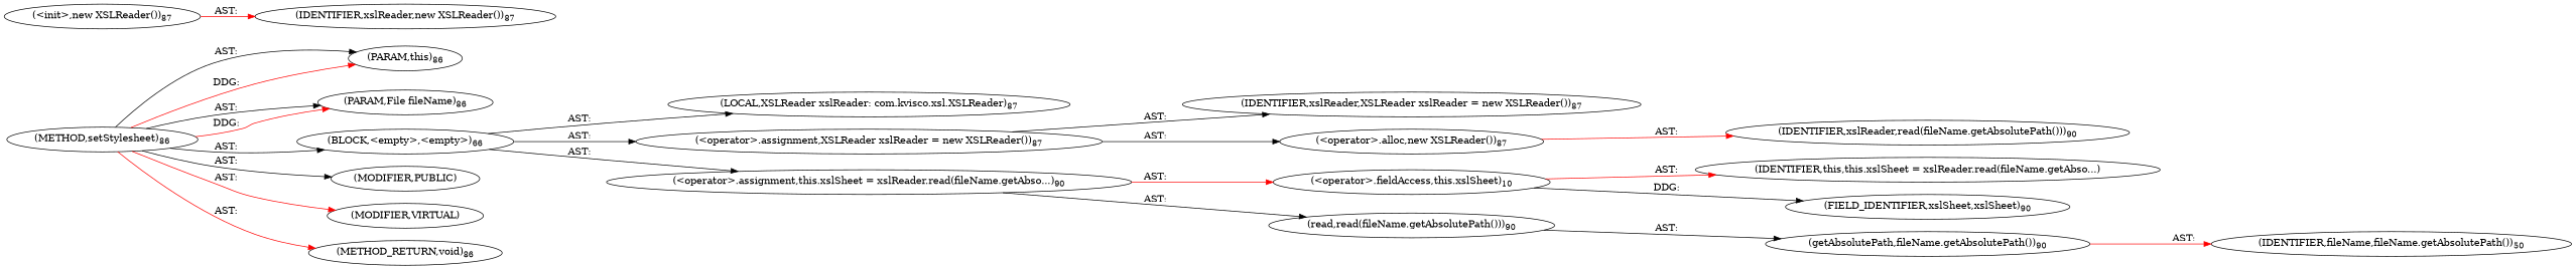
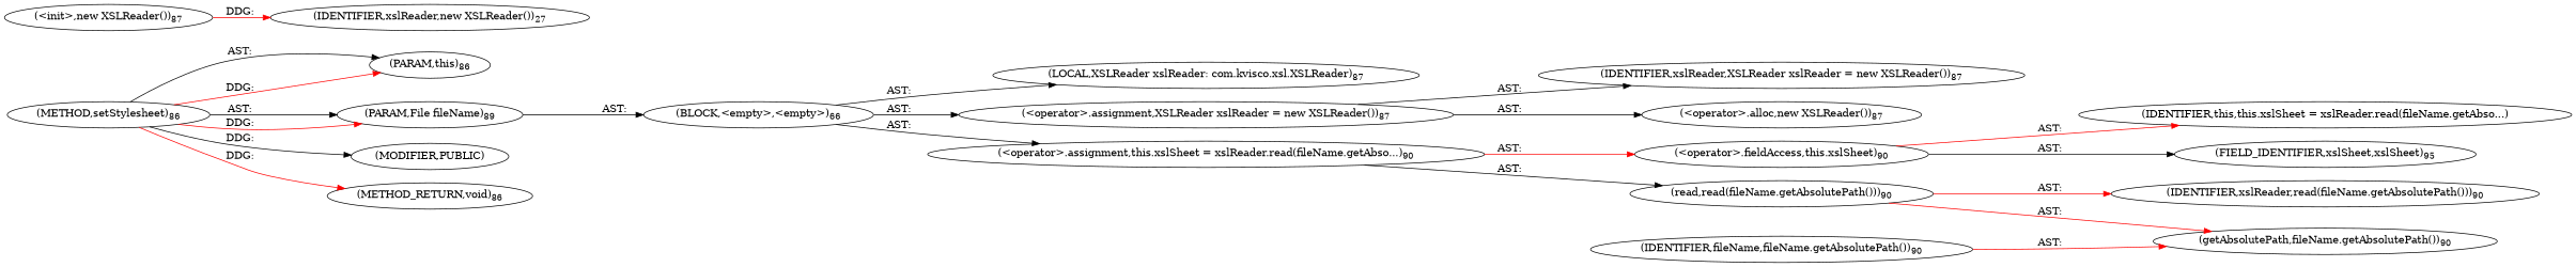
  digraph {
    rankdir=LR
    edge [color=black]
    n1 [label=<(METHOD,setStylesheet)<SUB>86</SUB>>]
    n2 [label=<(PARAM,this)<SUB>86</SUB>>]
-   n3 [label=<(PARAM,File fileName)<SUB>86</SUB>>]
+   n3 [label=<(PARAM,File fileName)<SUB>89</SUB>>]
    n4 [label=<(BLOCK,&lt;empty&gt;,&lt;empty&gt;)<SUB>66</SUB>>]
    n5 [label=<(MODIFIER,PUBLIC)>]
-   n6 [label=<(MODIFIER,VIRTUAL)>]
    n7 [label=<(METHOD_RETURN,void)<SUB>86</SUB>>]
    n8 [label=<(LOCAL,XSLReader xslReader: com.kvisco.xsl.XSLReader)<SUB>87</SUB>>]
    n9 [label=<(&lt;operator&gt;.assignment,XSLReader xslReader = new XSLReader())<SUB>87</SUB>>]
    n10 [label=<(&lt;operator&gt;.assignment,this.xslSheet = xslReader.read(fileName.getAbso...)<SUB>90</SUB>>]
    n11 [label=<(IDENTIFIER,xslReader,XSLReader xslReader = new XSLReader())<SUB>87</SUB>>]
    n12 [label=<(&lt;operator&gt;.alloc,new XSLReader())<SUB>87</SUB>>]
    n13 [label=<(&lt;init&gt;,new XSLReader())<SUB>87</SUB>>]
-   n14 [label=<(IDENTIFIER,xslReader,new XSLReader())<SUB>87</SUB>>]
-   n15 [label=<(&lt;operator&gt;.fieldAccess,this.xslSheet)<SUB>10</SUB>>]
+   n14 [label=<(IDENTIFIER,xslReader,new XSLReader())<SUB>27</SUB>>]
+   n15 [label=<(&lt;operator&gt;.fieldAccess,this.xslSheet)<SUB>90</SUB>>]
    n16 [label=<(read,read(fileName.getAbsolutePath()))<SUB>90</SUB>>]
    n17 [label=<(IDENTIFIER,this,this.xslSheet = xslReader.read(fileName.getAbso...)>]
-   n18 [label=<(FIELD_IDENTIFIER,xslSheet,xslSheet)<SUB>90</SUB>>]
+   n18 [label=<(FIELD_IDENTIFIER,xslSheet,xslSheet)<SUB>95</SUB>>]
    n19 [label=<(IDENTIFIER,xslReader,read(fileName.getAbsolutePath()))<SUB>90</SUB>>]
    n20 [label=<(getAbsolutePath,fileName.getAbsolutePath())<SUB>90</SUB>>]
-   n21 [label=<(IDENTIFIER,fileName,fileName.getAbsolutePath())<SUB>50</SUB>>]
+   n21 [label=<(IDENTIFIER,fileName,fileName.getAbsolutePath())<SUB>90</SUB>>]
    n1 -> n2 [label="AST: "]
    n1 -> n2 [color=red label="DDG: "]
    n1 -> n3 [label="AST: "]
    n1 -> n3 [color=red label="DDG: "]
-   n1 -> n4 [label="AST: "]
-   n1 -> n5 [label="AST: "]
-   n1 -> n6 [color=red label="AST: "]
-   n1 -> n7 [color=red label="AST: "]
+   n3 -> n4 [label="AST: "]
+   n1 -> n5 [label="DDG: "]
+   n1 -> n7 [color=red label="DDG: "]
    n4 -> n8 [label="AST: "]
    n4 -> n9 [label="AST: "]
    n4 -> n10 [label="AST: "]
    n9 -> n11 [label="AST: "]
    n9 -> n12 [label="AST: "]
    n10 -> n15 [color=red label="AST: "]
    n10 -> n16 [label="AST: "]
-   n13 -> n14 [color=red label="AST: "]
+   n13 -> n14 [color=red label="DDG: "]
    n15 -> n17 [color=red label="AST: "]
-   n15 -> n18 [label="DDG: "]
-   n12 -> n19 [color=red label="AST: "]
-   n16 -> n20 [label="AST: "]
-   n20 -> n21 [color=red label="AST: "]
+   n15 -> n18 [label="AST: "]
+   n16 -> n19 [color=red label="AST: "]
+   n16 -> n20 [color=red label="AST: "]
+   n21 -> n20 [color=red label="AST: "]
  }
